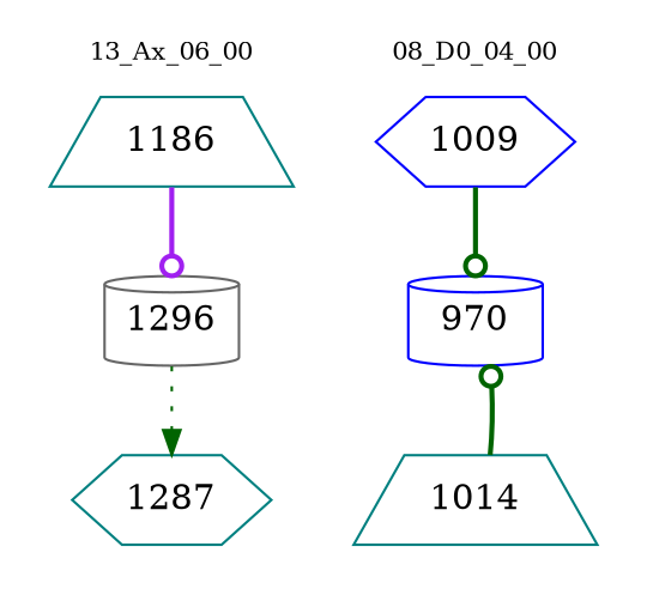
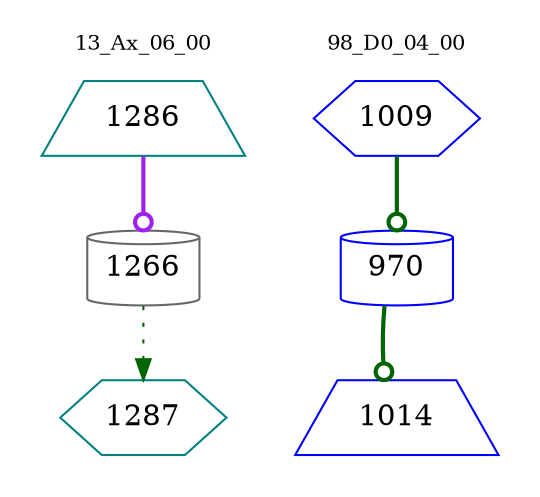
  digraph {
    node [color=teal shape=trapezium]
    edge [arrowhead=odot color=darkgreen style=bold]
-   n1 [label=1186]
-   n2 [color=gray40 label=1296 shape=cylinder]
+   n1 [label=1286]
+   n2 [color=gray40 label=1266 shape=cylinder]
    n3 [label=1287 shape=hexagon]
    n4 [color=blue label=1009 shape=hexagon]
    n5 [color=blue label=970 shape=cylinder]
-   n6 [label=1014]
+   n6 [color=blue label=1014]
    subgraph cluster_1 {
      color=white
      fontsize=10
      label="13_Ax_06_00"
      n1
      n2
      n3
    }
    subgraph cluster_2 {
      color=white
      fontsize=10
-     label="08_D0_04_00"
+     label="98_D0_04_00"
      n4
      n5
      n6
    }
    n1 -> n2 [color=purple]
    n2 -> n3 [arrowhead=normal style=dotted]
    n4 -> n5
-   n6 -> n5
+   n5 -> n6
  }
